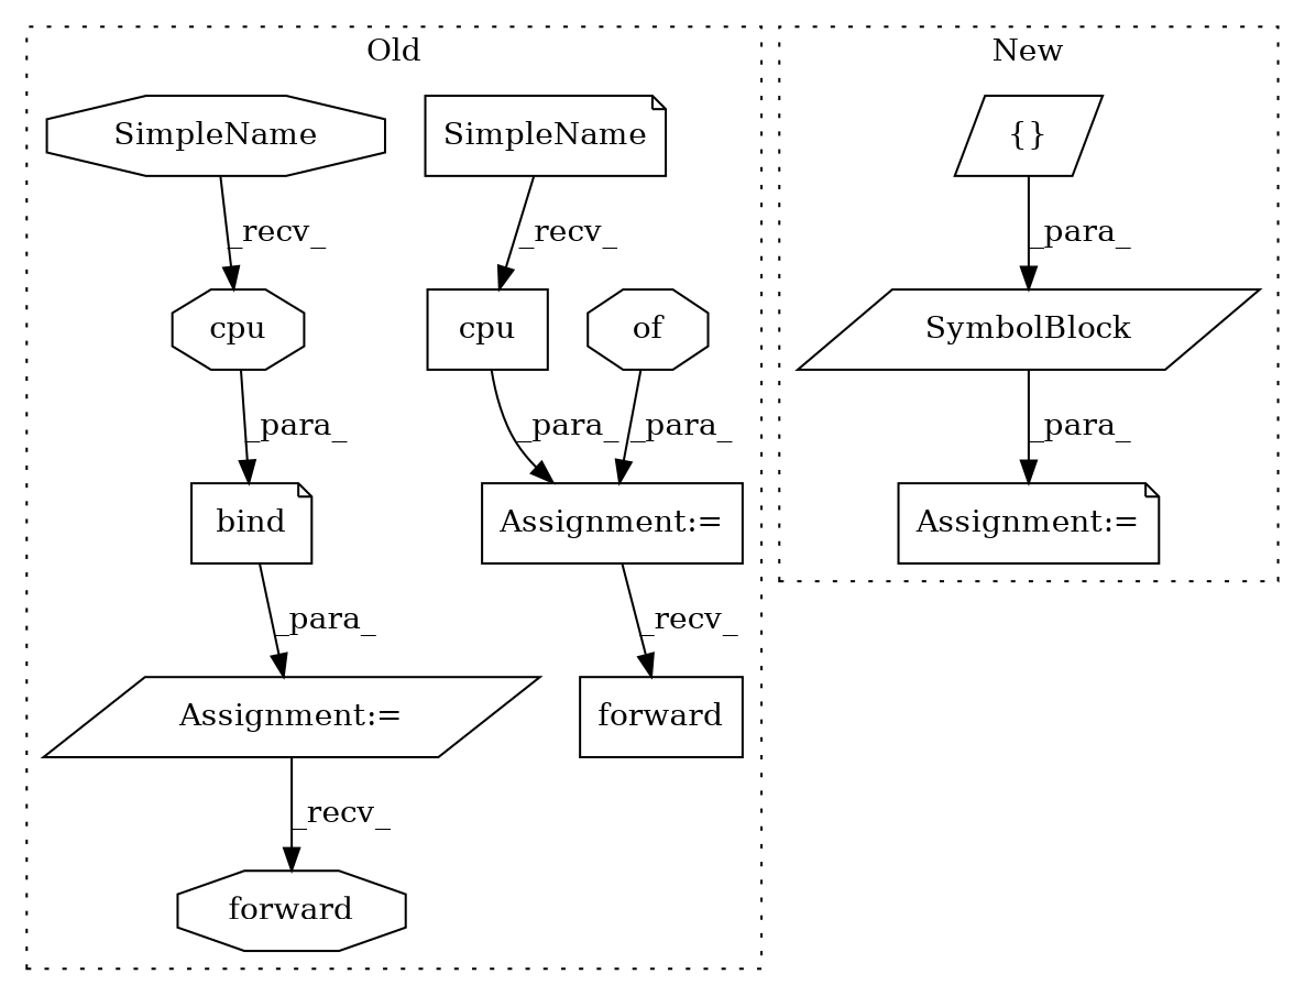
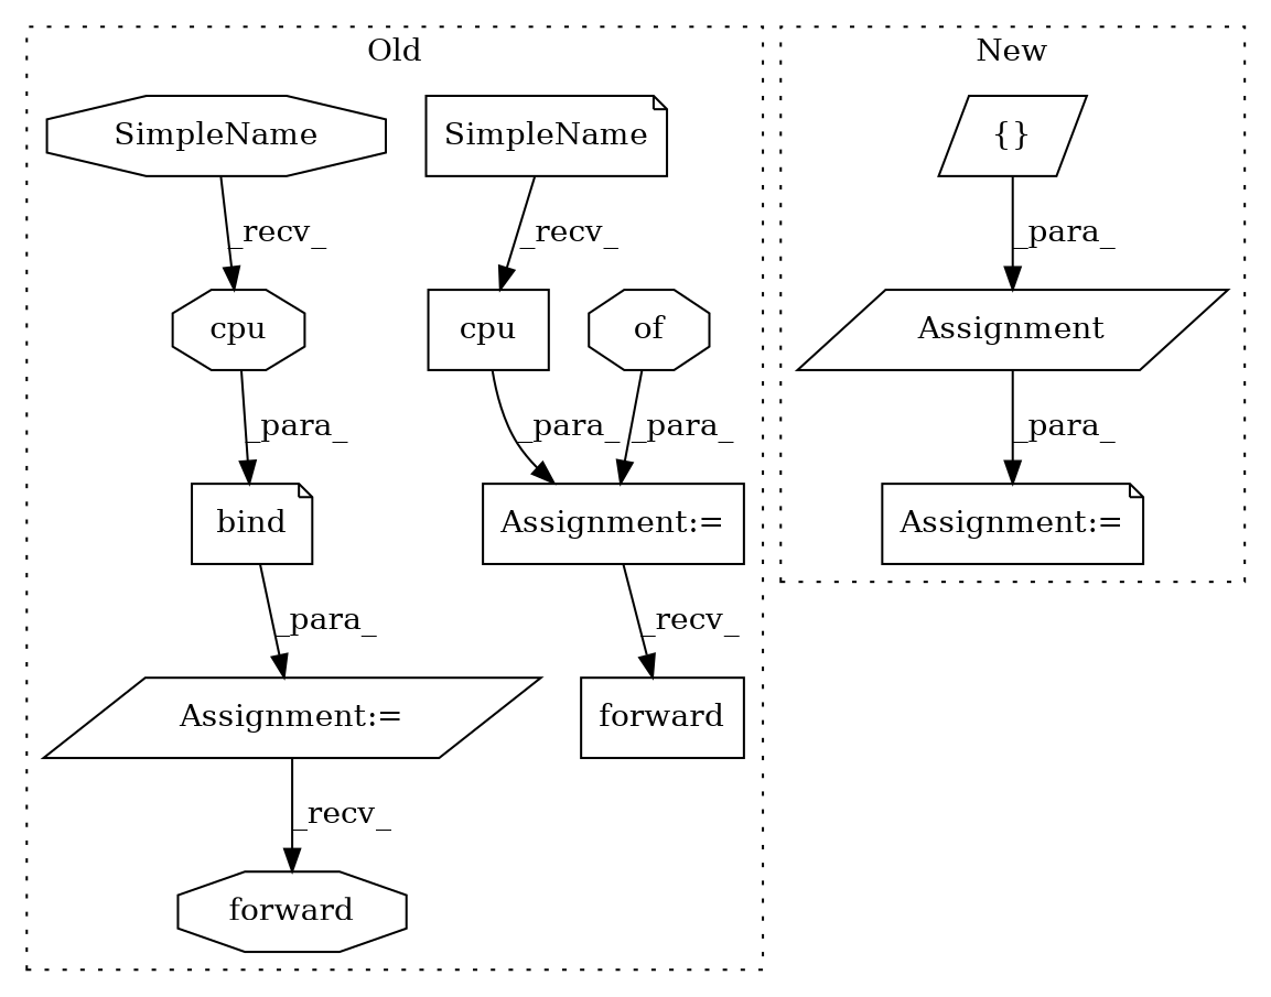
  digraph {
    node [a=32 l=5 shape=octagon]
    n1 [l="3,1" label=of s="1285,1293"]
    n2 [l=9 label=forward s=1353 shape=box]
    n3 [label=cpu s=1275 shape=box]
    n4 [label=cpu s=1319]
    n5 [l=9 label=forward s=1499]
    n6 [l="5,1" label=bind s="1308,1338" shape=note]
    n7 [a=7 l=1 label="Assignment:=" s=1305 shape=parallelogram]
    n8 [a=7 l=1 label="Assignment:=" s=1261 shape=box]
    n9 [a=42 label=SimpleName s=1269 shape=note]
    n10 [a=42 label=SimpleName s=1313]
-   n11 [l="12,1" label=SymbolBlock s="1484,1510" shape=parallelogram]
+   n11 [l="12,1" label=Assignment s="1484,1510" shape=parallelogram]
    n12 [a=4 l="1,1" label="{}" s="1507,1509" shape=parallelogram]
    n13 [a=7 l=1 label="Assignment:=" s=1468 shape=note]
    subgraph cluster_1 {
      label=Old
      style=dotted
      n1
      n2
      n3
      n4
      n5
      n6
      n7
      n8
      n9
      n10
    }
    subgraph cluster_2 {
      label=New
      style=dotted
      n11
      n12
      n13
    }
    n1 -> n8 [label=_para_]
    n3 -> n8 [label=_para_]
    n4 -> n6 [label=_para_]
    n6 -> n7 [label=_para_]
    n7 -> n5 [label=_recv_]
    n8 -> n2 [label=_recv_]
    n9 -> n3 [label=_recv_]
    n10 -> n4 [label=_recv_]
    n11 -> n13 [label=_para_]
    n12 -> n11 [label=_para_]
  }
